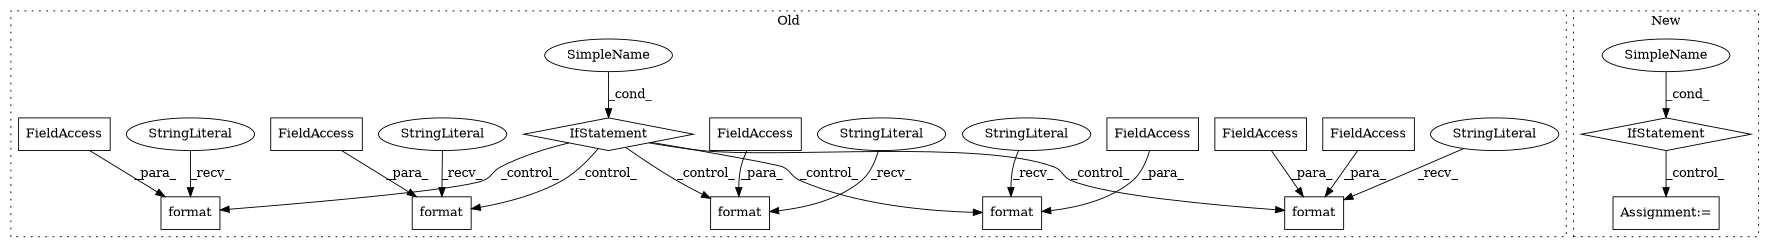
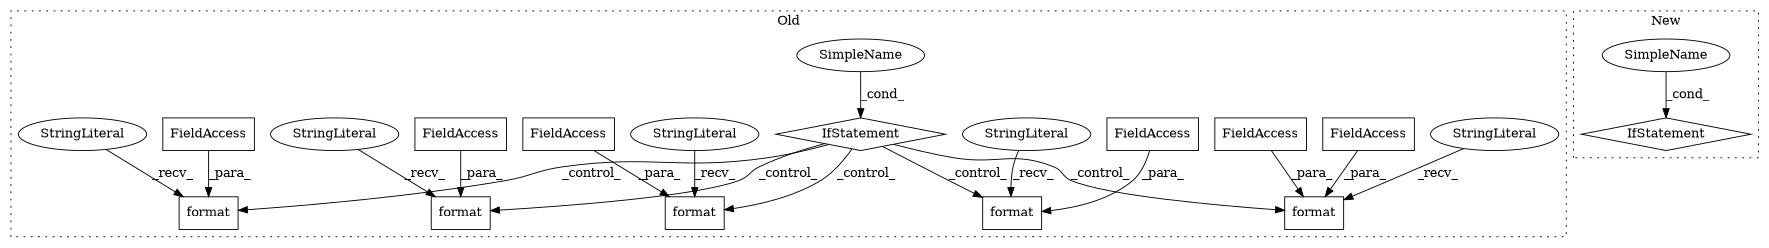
  digraph {
    node [a=22 l="7,1" shape=box]
    n1 [a=32 label=format s="2825,2859"]
    n2 [a=45 l=16 label=StringLiteral s=2808 shape=ellipse]
    n3 [a=25 l="4,2" label=IfStatement s="2493,2511" shape=diamond]
    n4 [a=42 l=14 label=SimpleName s=2497 shape=ellipse]
    n5 [l=7 label=FieldAccess s=2852]
    n6 [a=32 label=format s="2685,2719"]
    n7 [a=45 l=17 label=StringLiteral s=2667 shape=ellipse]
    n8 [l=19 label=FieldAccess s=2832]
    n9 [a=32 label=format s="2545,2579"]
    n10 [l=19 label=FieldAccess s=2552]
    n11 [a=32 label=format s="2898,2932"]
    n12 [l=19 label=FieldAccess s=2692]
    n13 [a=32 label=format s="2755,2789"]
    n14 [l=19 label=FieldAccess s=2905]
    n15 [a=45 l=14 label=StringLiteral s=2530 shape=ellipse]
    n16 [a=45 l=16 label=StringLiteral s=2738 shape=ellipse]
    n17 [a=45 l=19 label=StringLiteral s=2878 shape=ellipse]
    n18 [l=7 label=FieldAccess s=2782]
    n19 [a=25 l="4,2" label=IfStatement s="2631,2649" shape=diamond]
-   n20 [a=7 l=1 label="Assignment:=" s=2822]
    n21 [a=42 l=14 label=SimpleName s=2635 shape=ellipse]
    subgraph cluster_1 {
      label=Old
      style=dotted
      n1
      n2
      n3
      n4
      n5
      n6
      n7
      n8
      n9
      n10
      n11
      n12
      n13
      n14
      n15
      n16
      n17
      n18
    }
    subgraph cluster_2 {
      label=New
      style=dotted
      n19
-     n20
      n21
    }
    n2 -> n1 [label=_recv_]
    n3 -> n1 [label=_control_]
    n3 -> n6 [label=_control_]
    n3 -> n9 [label=_control_]
    n3 -> n11 [label=_control_]
    n3 -> n13 [label=_control_]
    n4 -> n3 [label=_cond_]
    n5 -> n1 [label=_para_]
    n7 -> n6 [label=_recv_]
    n8 -> n1 [label=_para_]
    n10 -> n9 [label=_para_]
    n12 -> n6 [label=_para_]
    n14 -> n11 [label=_para_]
    n15 -> n9 [label=_recv_]
    n16 -> n13 [label=_recv_]
    n17 -> n11 [label=_recv_]
    n18 -> n13 [label=_para_]
-   n19 -> n20 [label=_control_]
    n21 -> n19 [label=_cond_]
  }
